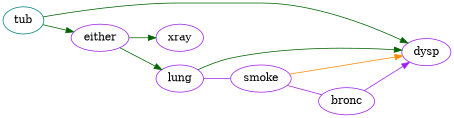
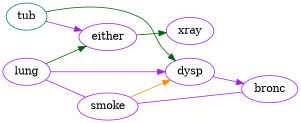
  digraph {
    rankdir=LR
    node [color=purple]
    edge [color=purple]
    dysp
    tub [color=teal]
    either
    bronc
    xray
    smoke
    lung
-   bronc -> dysp
+   dysp -> bronc
    tub -> dysp [color=darkgreen]
-   tub -> either [color=darkgreen]
+   tub -> either
    either -> xray [color=darkgreen]
    smoke -> dysp [color=darkorange]
    smoke -> bronc [dir=none]
-   lung -> dysp [color=darkgreen]
-   either -> lung [color=darkgreen]
+   lung -> dysp
+   lung -> either [color=darkgreen]
    lung -> smoke [dir=none]
  }
